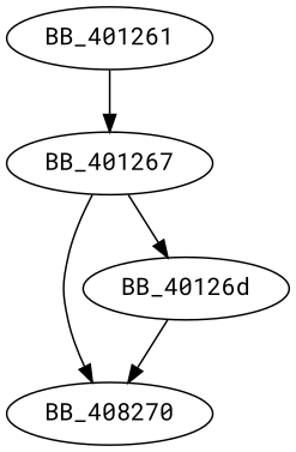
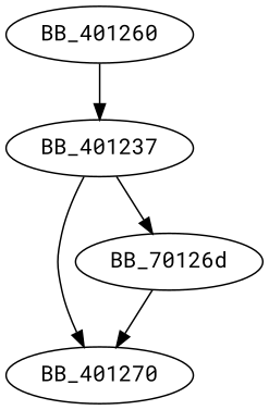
  digraph {
    fontname="Roboto Mono"
    node [fontname="Roboto Mono"]
    edge [fontname="Roboto Mono"]
-   BB_401261
-   BB_401267
-   BB_401270 [label=BB_408270]
-   BB_40126d
+   BB_401261 [label=BB_401260]
+   BB_401267 [label=BB_401237]
+   BB_401270
+   BB_40126d [label=BB_70126d]
    BB_401261 -> BB_401267
    BB_401267 -> BB_401270
    BB_401267 -> BB_40126d
    BB_40126d -> BB_401270
  }
